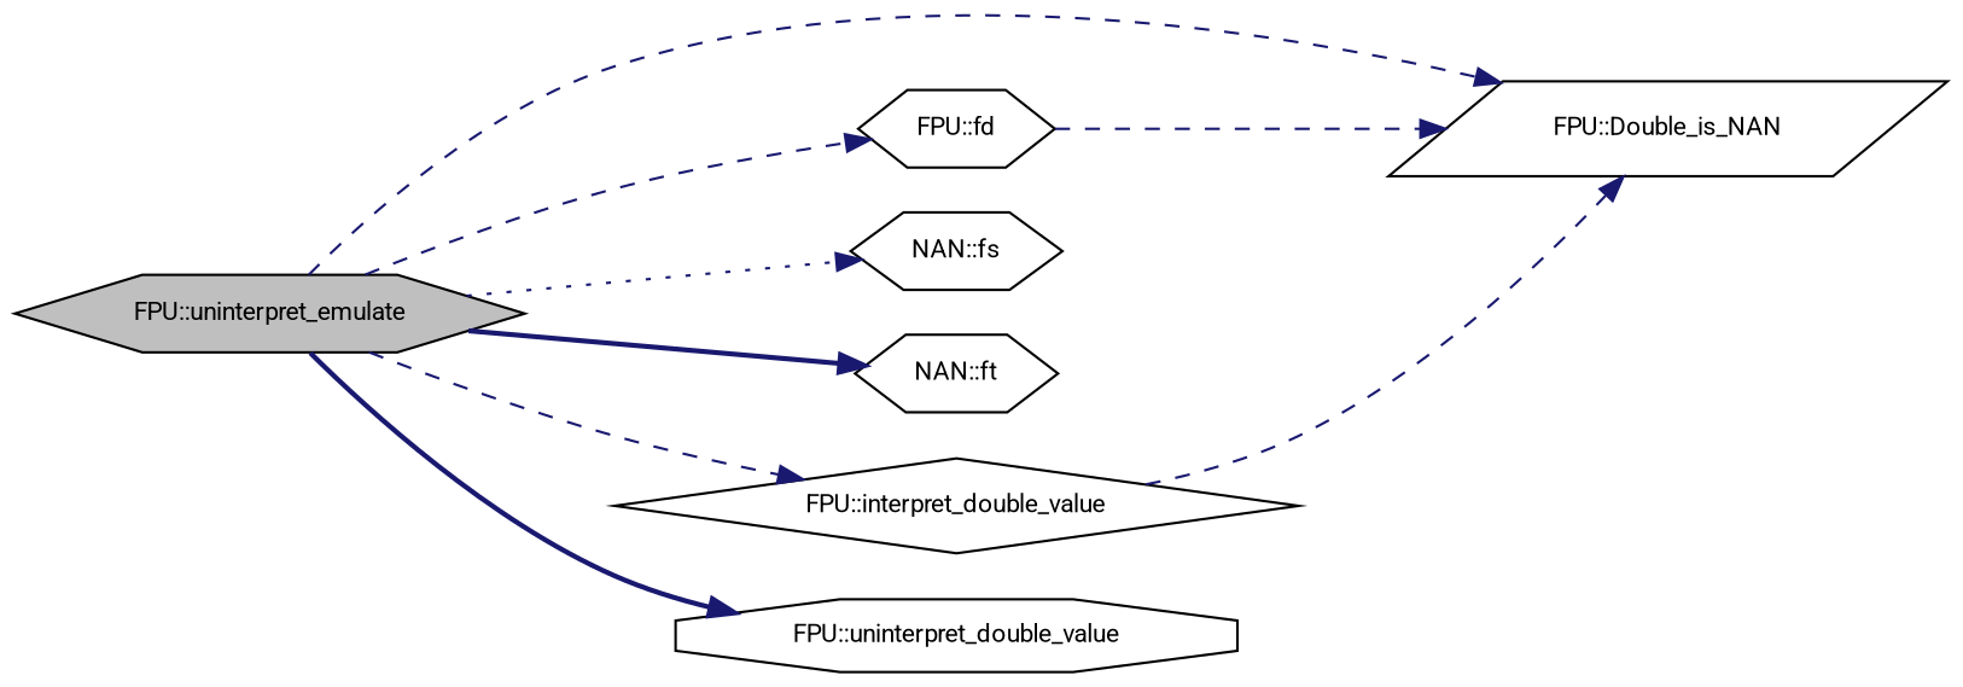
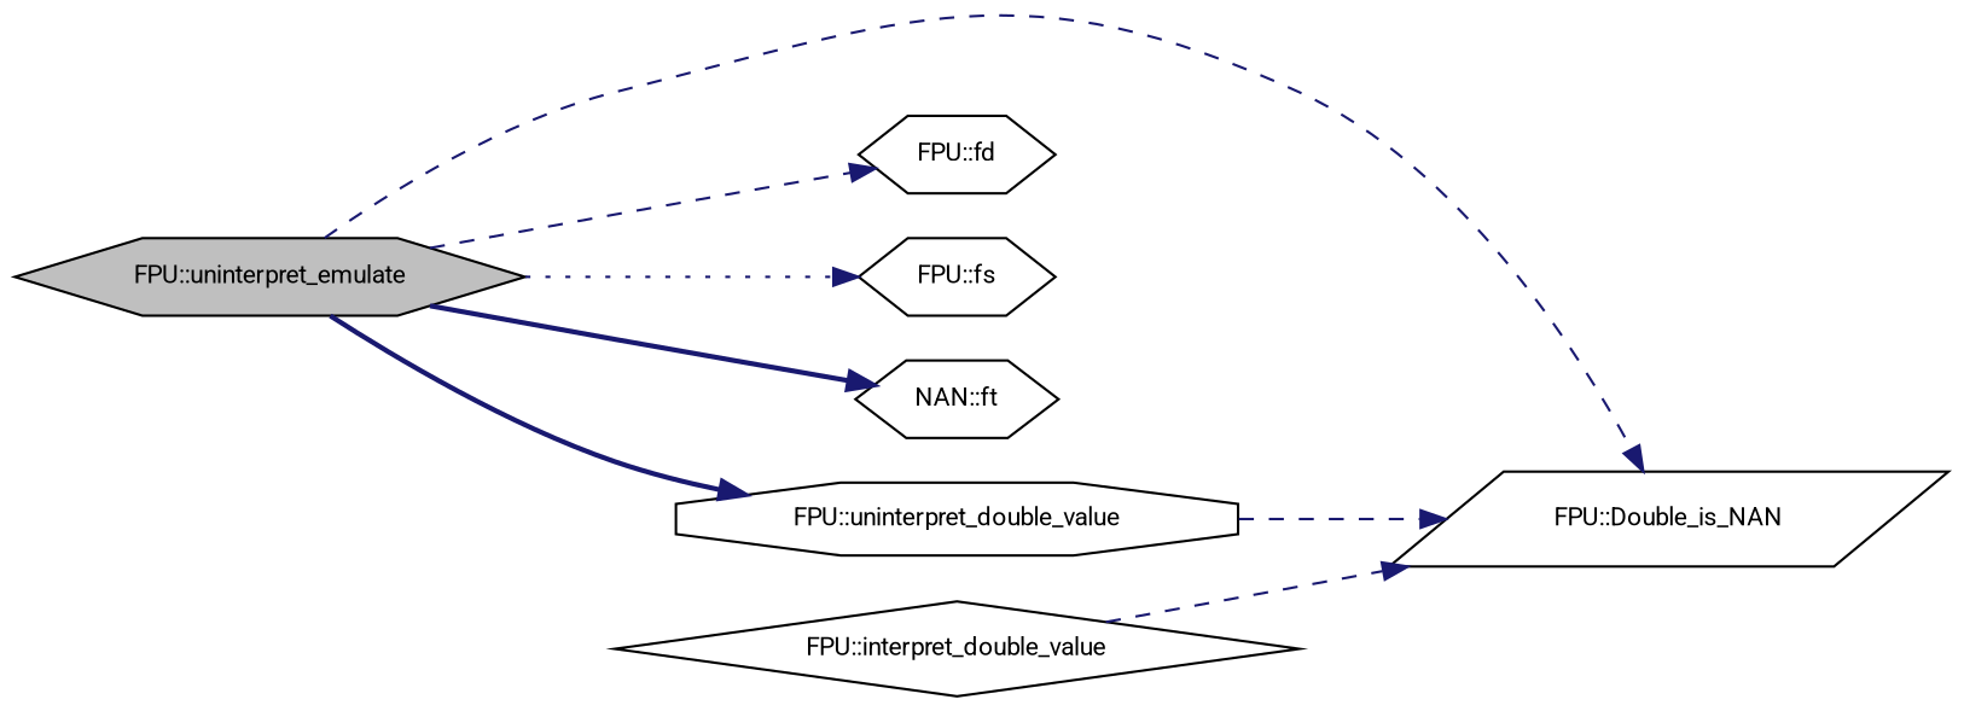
  digraph {
    fontname=Roboto
    rankdir=LR
    node [color=black fillcolor=white fontname=Roboto fontsize=10 shape=hexagon style=filled]
    edge [color=midnightblue fontname=Roboto fontsize=10 labelfontname=FreeSans labelfontsize=10 style=dashed]
    n1 [fillcolor=grey75 fontcolor=black height=0.2 label="FPU::uninterpret_emulate" width=0.4]
    n2 [height=0.2 label="FPU::Double_is_NAN" shape=parallelogram width=0.4]
    n3 [height=0.2 label="FPU::fd" width=0.4]
-   n4 [height=0.2 label="NAN::fs" width=0.4]
+   n4 [height=0.2 label="FPU::fs" width=0.4]
    n5 [height=0.2 label="NAN::ft" width=0.4]
    n6 [height=0.2 label="FPU::interpret_double_value" shape=diamond width=0.4]
    n7 [height=0.2 label="FPU::uninterpret_double_value" shape=octagon width=0.4]
    n1 -> n2
    n1 -> n3
    n1 -> n4 [style=dotted]
    n1 -> n5 [style=bold]
-   n1 -> n6
    n1 -> n7 [style=bold]
    n6 -> n2
-   n3 -> n2
+   n7 -> n2
  }
